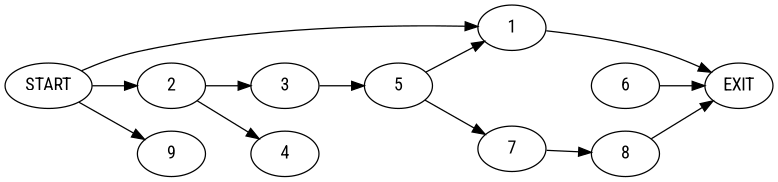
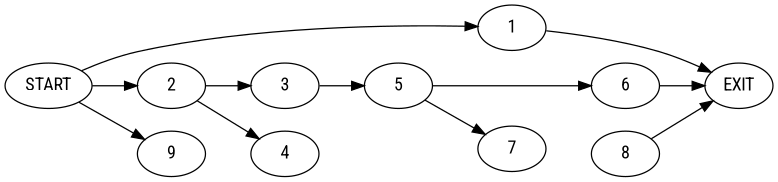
  digraph {
    fontname="Roboto Condensed"
    rankdir=LR
    node [fontname="Roboto Condensed"]
    edge [fontname="Roboto Condensed"]
    n1 [label=START]
    1
    2
    9
    n5 [label=EXIT]
    3
    4
    5
    6
    7
    8
    n1 -> 1
    n1 -> 2
    n1 -> 9
    1 -> n5
    2 -> 3
    2 -> 4
    3 -> 5
-   5 -> 1
+   5 -> 6
    5 -> 7
    6 -> n5
-   7 -> 8
    8 -> n5
  }
